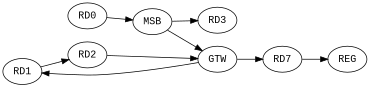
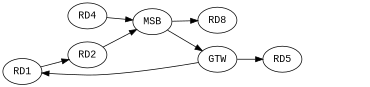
  strict digraph {
    fontname="Liberation Mono"
    rankdir=LR
    node [fontname="Liberation Mono"]
    edge [fontname="Liberation Mono"]
    n1 [label=RD1]
    n2 [label=RD2]
    n3 [label=MSB]
-   n4 [label=RD0]
-   n5 [label=REG]
-   n6 [label=RD3]
+   n4 [label=RD4]
+   n6 [label=RD8]
    n7 [label=GTW]
-   n8 [label=RD7]
+   n8 [label=RD5]
    n1 -> n2
-   n2 -> n7
+   n2 -> n3
    n3 -> n6
    n3 -> n7
    n4 -> n3
    n7 -> n1
    n7 -> n8
-   n8 -> n5
  }
